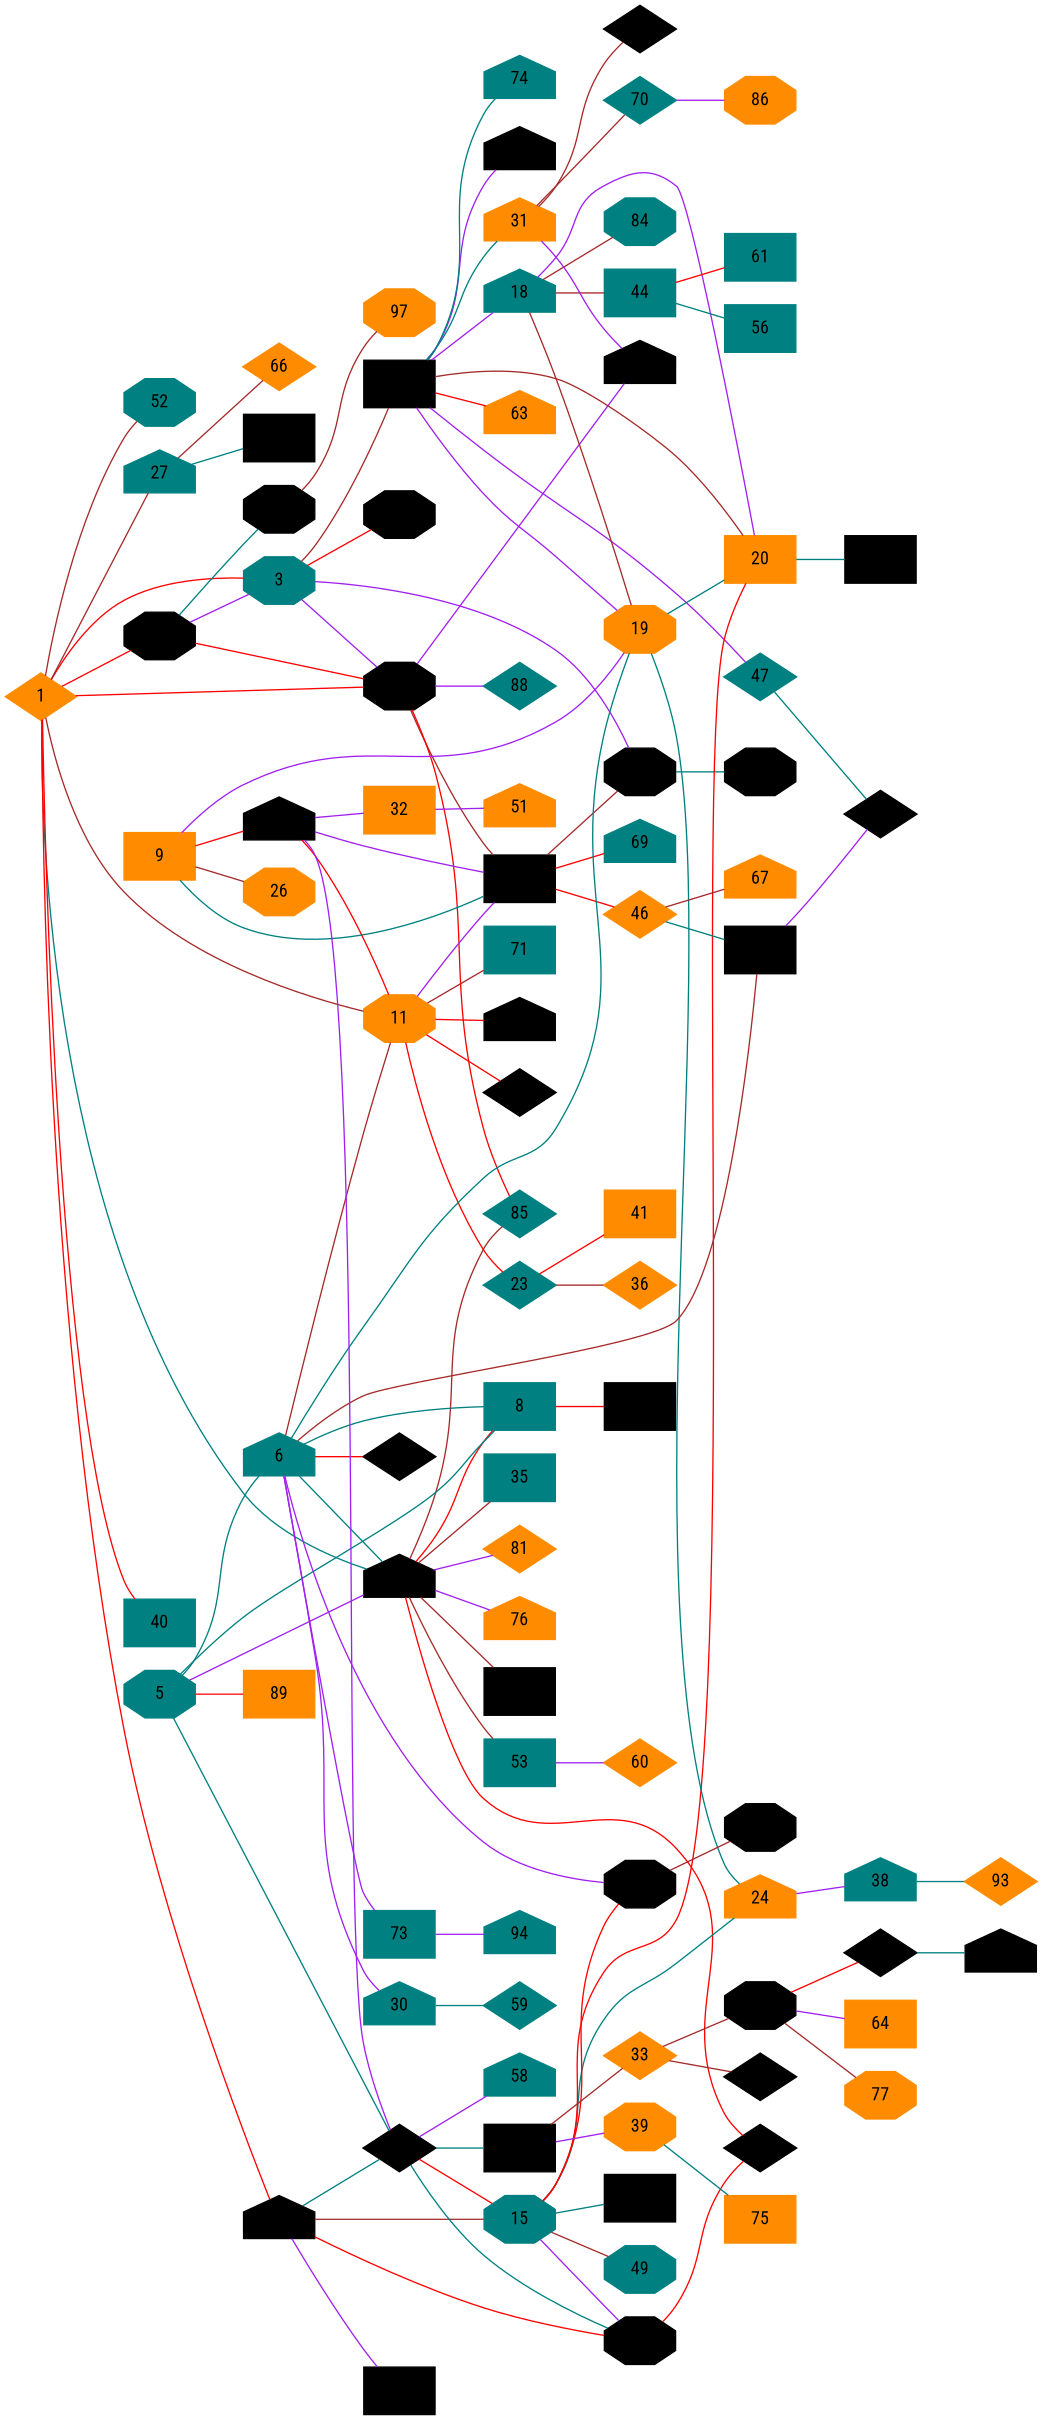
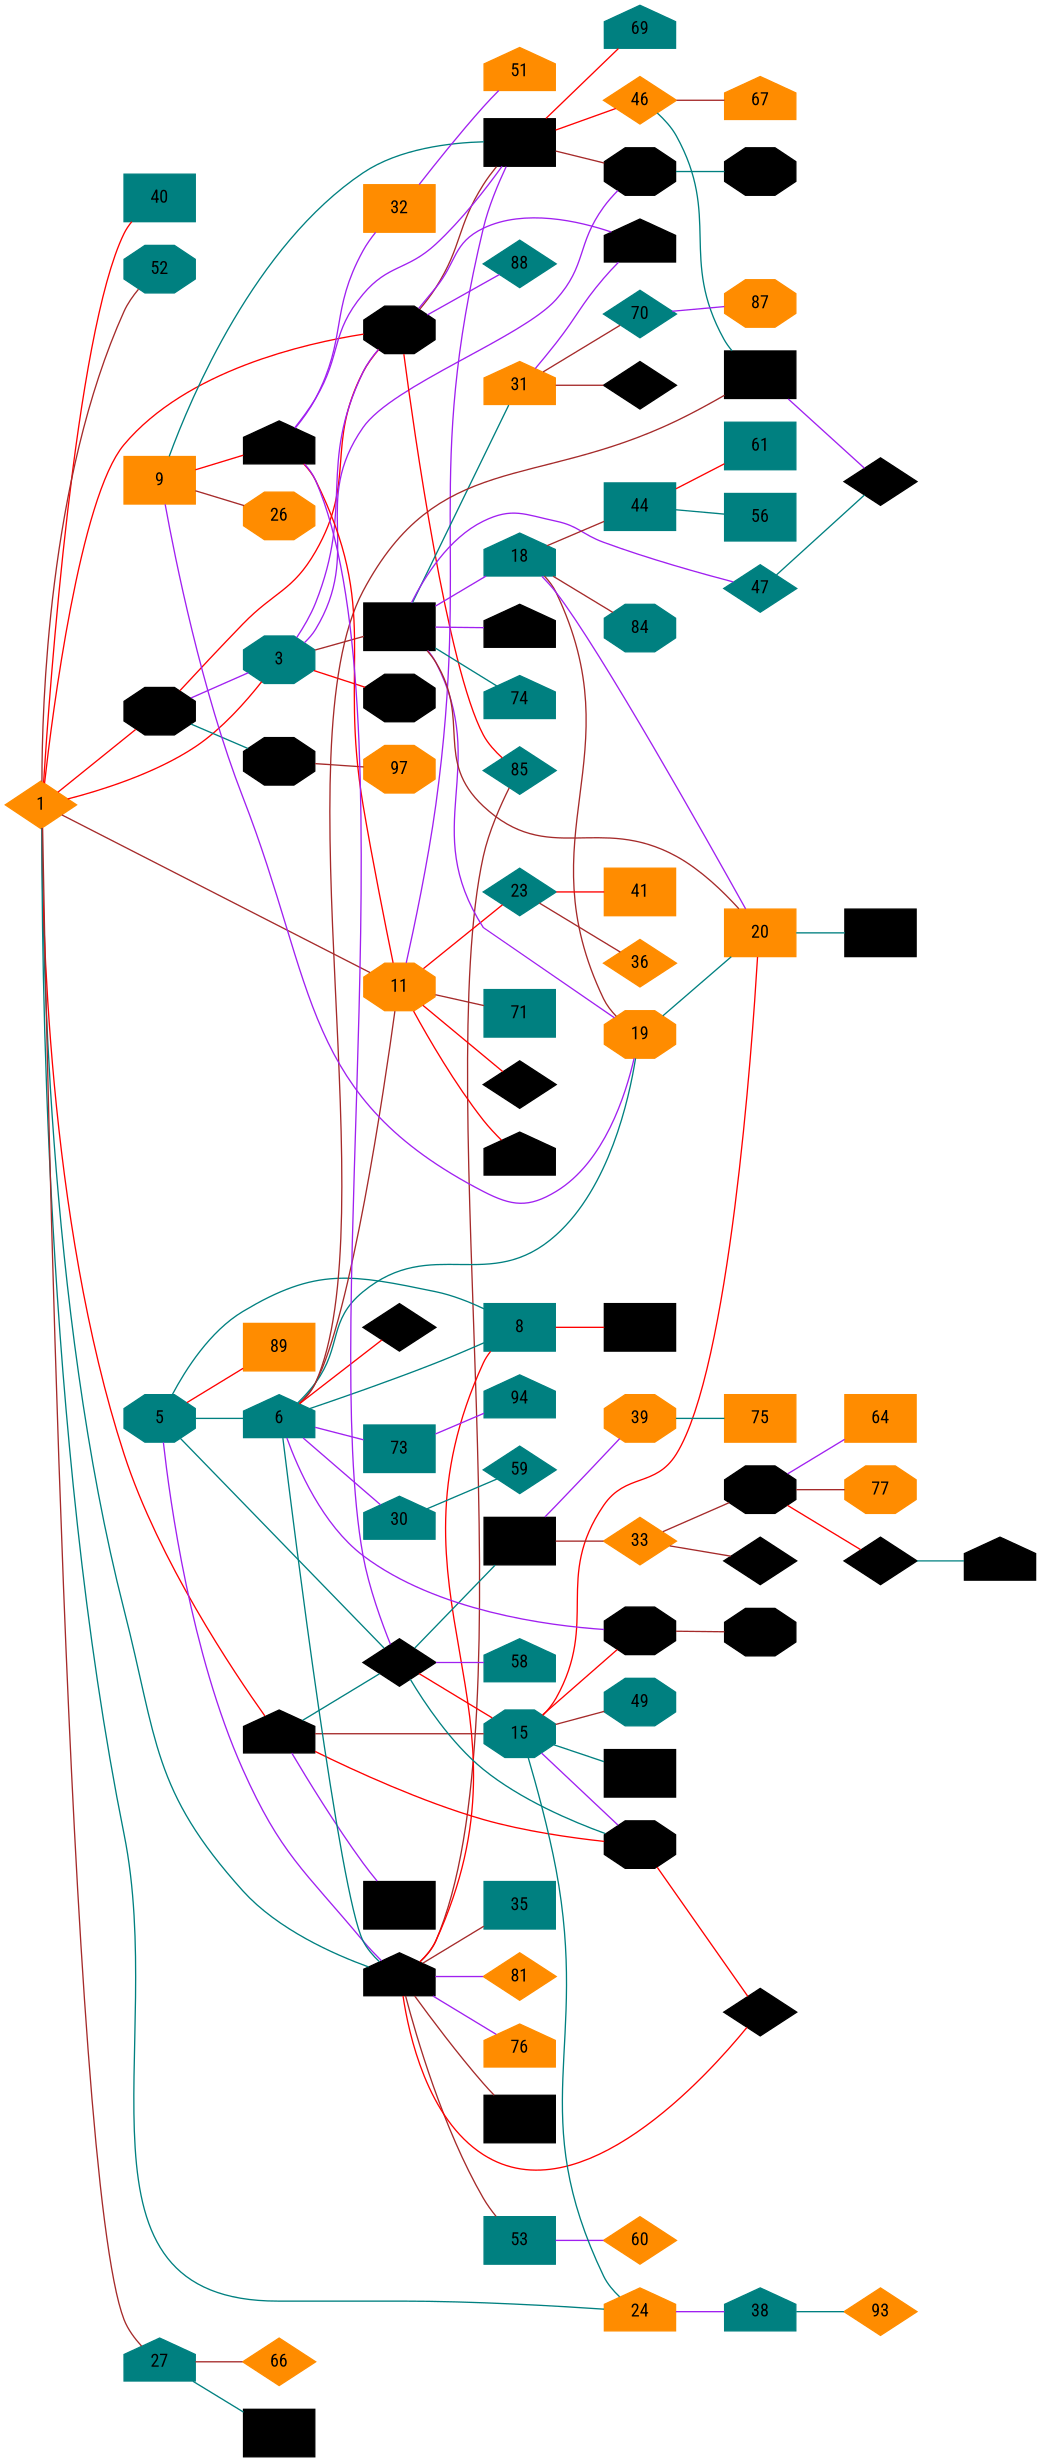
  graph {
    fontname="Roboto Condensed"
    rankdir=LR
    node [color=black fontname="Roboto Condensed" shape=box style=filled]
    edge [color=purple fontname="Roboto Condensed"]
    1 [color=darkorange shape=diamond]
    2 [shape=octagon]
    3 [color=teal shape=octagon]
    4 [shape=octagon]
    7 [shape=house]
    13 [shape=house]
    24 [color=darkorange shape=house]
    27 [color=teal shape=house]
    40 [color=teal]
    52 [color=teal shape=octagon]
    11 [color=darkorange shape=octagon]
    82 [shape=octagon]
    17
    43 [shape=octagon]
    48 [shape=octagon]
    12
    34 [shape=house]
    85 [color=teal shape=diamond]
    88 [color=teal shape=diamond]
    8 [color=teal]
    21
    35 [color=teal]
    53 [color=teal]
    76 [color=darkorange shape=house]
    81 [color=darkorange shape=diamond]
    91 [shape=diamond]
    14 [shape=diamond]
    15 [color=teal shape=octagon]
    16 [shape=octagon]
    65
    38 [color=teal shape=house]
    37
    66 [color=darkorange shape=diamond]
    n34 [color=darkorange label=97 shape=octagon]
    19 [color=darkorange shape=octagon]
    20 [color=darkorange]
    18 [color=teal shape=house]
    31 [color=darkorange shape=house]
    47 [color=teal shape=diamond]
    62 [shape=house]
-   63 [color=darkorange shape=house]
    74 [color=teal shape=house]
    50 [shape=octagon]
    46 [color=darkorange shape=diamond]
    69 [color=teal shape=house]
    5 [color=teal shape=octagon]
    6 [color=teal shape=house]
    89 [color=darkorange]
    30 [color=teal shape=house]
    42 [shape=octagon]
    55
    72 [shape=diamond]
    73 [color=teal]
    90
    25
    58 [color=teal shape=house]
    22 [shape=house]
    23 [color=teal shape=diamond]
    71 [color=teal]
    83 [shape=diamond]
    59 [color=teal shape=diamond]
    80 [shape=octagon]
    68 [shape=diamond]
    94 [color=teal shape=house]
    60 [color=darkorange shape=diamond]
    9 [color=darkorange]
    10 [shape=house]
    26 [color=darkorange shape=octagon]
    32 [color=darkorange]
    51 [color=darkorange shape=house]
    36 [color=darkorange shape=diamond]
    41 [color=darkorange]
    67 [color=darkorange shape=house]
    29
    49 [color=teal shape=octagon]
    33 [color=darkorange shape=diamond]
    39 [color=darkorange shape=octagon]
    28
    44 [color=teal]
    84 [color=teal shape=octagon]
    54 [shape=diamond]
    70 [color=teal shape=diamond]
    56 [color=teal]
    61 [color=teal]
    93 [color=darkorange shape=diamond]
    45 [shape=octagon]
    57 [shape=diamond]
    75 [color=darkorange]
-   86 [color=darkorange shape=octagon]
+   86 [color=darkorange shape=octagon label=87]
    64 [color=darkorange]
    77 [color=darkorange shape=octagon]
    78 [shape=diamond]
    92 [shape=house]
    1 -- 2 [color=red]
    1 -- 3 [color=red]
    1 -- 4 [color=red]
    1 -- 7 [color=teal]
    1 -- 13 [color=red]
-   19 -- 24 [color=teal]
+   1 -- 24 [color=teal]
    1 -- 27 [color=brown]
    1 -- 40 [color=red]
    1 -- 52 [color=brown]
    1 -- 11 [color=brown]
    2 -- 3
    2 -- 4 [color=red]
    2 -- 82 [color=teal]
    3 -- 4
    3 -- 17 [color=brown]
    3 -- 43 [color=red]
    3 -- 48
    4 -- 12 [color=brown]
    4 -- 34
    4 -- 85 [color=red]
    4 -- 88
    7 -- 85 [color=brown]
    7 -- 8 [color=red]
    7 -- 21 [color=brown]
    7 -- 35 [color=brown]
    7 -- 53 [color=brown]
    7 -- 76
    7 -- 81
    7 -- 91 [color=red]
    13 -- 14 [color=teal]
    13 -- 15 [color=brown]
    13 -- 16 [color=red]
    13 -- 65
    24 -- 38
    27 -- 37 [color=teal]
    27 -- 66 [color=brown]
    11 -- 12
    11 -- 22 [color=red]
    11 -- 23 [color=red]
    11 -- 71 [color=brown]
    11 -- 83 [color=red]
    82 -- n34 [color=brown]
    17 -- 19
    17 -- 20 [color=brown]
    17 -- 18
    17 -- 31 [color=teal]
    17 -- 47
    17 -- 62
-   17 -- 63 [color=red]
    17 -- 74 [color=teal]
    48 -- 50 [color=teal]
    12 -- 48 [color=brown]
    12 -- 46 [color=red]
    12 -- 69 [color=red]
    8 -- 90 [color=red]
    53 -- 60
    14 -- 15 [color=red]
    14 -- 16 [color=teal]
    14 -- 25 [color=teal]
    14 -- 58
    15 -- 24 [color=teal]
    15 -- 16
    15 -- 20 [color=red]
    15 -- 42 [color=red]
    15 -- 29 [color=teal]
    15 -- 49 [color=brown]
    16 -- 91 [color=red]
    38 -- 93 [color=teal]
    19 -- 20 [color=teal]
    20 -- 28 [color=teal]
    18 -- 19 [color=brown]
    18 -- 20
    18 -- 44 [color=brown]
    18 -- 84 [color=brown]
    31 -- 34
    31 -- 54 [color=brown]
    31 -- 70 [color=brown]
    47 -- 68 [color=teal]
    46 -- 55 [color=teal]
    46 -- 67 [color=brown]
    5 -- 7
    5 -- 8 [color=teal]
    5 -- 14 [color=teal]
    5 -- 6 [color=teal]
    5 -- 89 [color=red]
    6 -- 7 [color=teal]
    6 -- 11 [color=brown]
    6 -- 8 [color=teal]
    6 -- 19 [color=teal]
    6 -- 30
    6 -- 42
    6 -- 55 [color=brown]
    6 -- 72 [color=red]
    6 -- 73
    30 -- 59 [color=teal]
    42 -- 80 [color=brown]
    55 -- 68
    73 -- 94
    25 -- 33 [color=brown]
    25 -- 39
    23 -- 36 [color=brown]
    23 -- 41 [color=red]
    9 -- 12 [color=teal]
    9 -- 19
    9 -- 10 [color=red]
    9 -- 26 [color=brown]
    10 -- 11 [color=red]
    10 -- 12
    10 -- 14
    10 -- 32
    32 -- 51
    33 -- 45 [color=brown]
    33 -- 57 [color=brown]
    39 -- 75 [color=teal]
    44 -- 56 [color=teal]
    44 -- 61 [color=red]
    70 -- 86
    45 -- 64
    45 -- 77 [color=brown]
    45 -- 78 [color=red]
    78 -- 92 [color=teal]
  }
